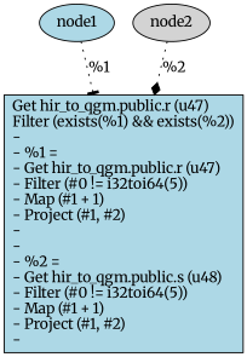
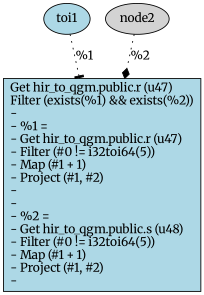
  digraph {
    fontname=Merriweather
    node [style=filled fillcolor=lightblue fontname=Merriweather]
    edge [style=dotted fontname=Merriweather]
    n1 [label="Get hir_to_qgm.public.r (u47)\lFilter (exists(%1) && exists(%2))\l-\l- %1 =\l- Get hir_to_qgm.public.r (u47)\l- Filter (#0 != i32toi64(5))\l- Map (#1 + 1)\l- Project (#1, #2)\l-\l-\l- %2 =\l- Get hir_to_qgm.public.s (u48)\l- Filter (#0 != i32toi64(5))\l- Map (#1 + 1)\l- Project (#1, #2)\l-\l" shape=record]
-   node1
+   node1 [label=toi1]
    node2 [fillcolor=lightgrey]
    node1 -> n1 [label="%1\l" arrowhead=tee]
    node2 -> n1 [label="%2\l" arrowhead=diamond]
  }
